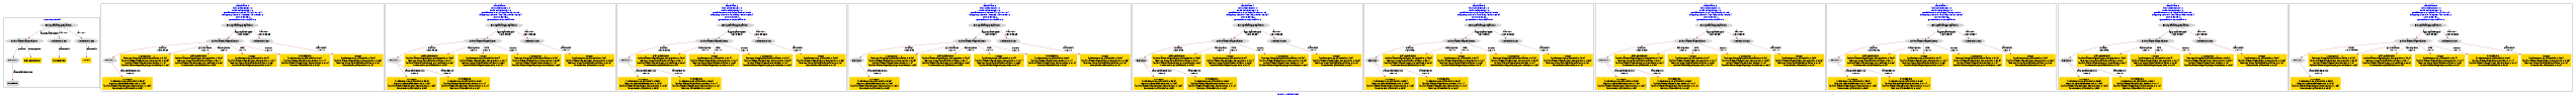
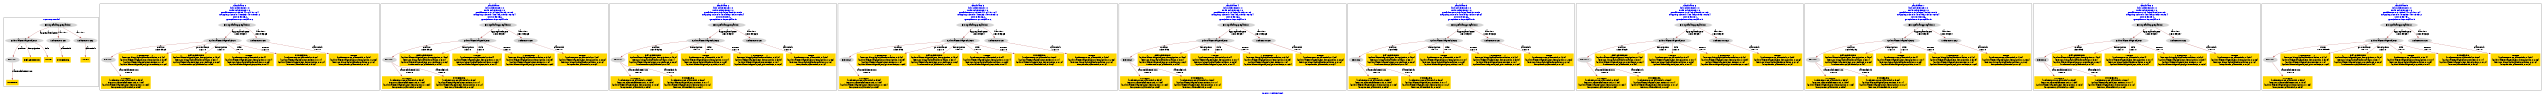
  digraph {
    fontcolor=blue
    fontname="DejaVu Serif"
    label="s08-s-17-edited.xml"
    remincross=true
    node [fillcolor=gold fontname="DejaVu Serif" style=filled shape=plaintext]
    edge [color=brown fontcolor=black fontname="DejaVu Serif"]
    n1 [color=white fillcolor=lightgray label=CulturalHeritageObject1 shape=""]
    n2 [color=white fillcolor=lightgray label=Person1 shape=""]
    n3 [label=DESCRIPTION]
-   n5 [fillcolor=lightgray label=AUTHOR]
+   n4 [label=TITLE]
+   n5 [label=AUTHOR]
    n6 [color=white fillcolor=lightgray label=EuropeanaAggregation1 shape=""]
    n7 [color=white fillcolor=lightgray label=WebResource1 shape=""]
    n8 [color=white fillcolor=lightgray label=WebResource2 shape=""]
    n9 [label=IMAGESRC]
    n10 [label=VIDEO]
    n11 [color=white fillcolor=lightgray label=CulturalHeritageObject1 shape=""]
    n12 [color=white fillcolor=lightgray label=Person1 shape=""]
    n13 [color=white fillcolor=lightgray label=EuropeanaAggregation1 shape=""]
    n14 [color=white fillcolor=lightgray label=WebResource1 shape=""]
    n15 [label="CAPTION\n[Person,biographicalInformation,0.342]\n[CulturalHeritageObject,description,0.309]\n[CulturalHeritageObject,extent,0.18]\n[CulturalHeritageObject,provenance,0.169]"]
    n16 [label="DESCRIPTION\n[CulturalHeritageObject,description,0.492]\n[Person,biographicalInformation,0.381]\n[CulturalHeritageObject,provenance,0.082]\n[WebResource,classLink,0.045]"]
    n17 [label="AUTHOR\n[WebResource,classLink,0.533]\n[Person,nameOfThePerson,0.189]\n[CulturalHeritageObject,description,0.183]\n[Document,classLink,0.095]"]
    n18 [label="VIDEO\n[WebResource,classLink,0.984]\n[CulturalHeritageObject,description,0.007]\n[Person,biographicalInformation,0.005]\n[CulturalHeritageObject,title,0.004]"]
    n19 [label="TITLE\n[WebResource,classLink,0.425]\n[CulturalHeritageObject,description,0.286]\n[Person,biographicalInformation,0.216]\n[Document,classLink,0.073]"]
    n20 [label="IMAGESRC\n[WebResource,classLink,0.968]\n[CulturalHeritageObject,extent,0.017]\n[CulturalHeritageObject,description,0.012]\n[Person,dateOfBirth,0.003]"]
    n21 [color=white fillcolor=lightgray label=CulturalHeritageObject1 shape=""]
    n22 [color=white fillcolor=lightgray label=Person1 shape=""]
    n23 [color=white fillcolor=lightgray label=EuropeanaAggregation1 shape=""]
    n24 [color=white fillcolor=lightgray label=WebResource1 shape=""]
    n25 [label="DESCRIPTION\n[CulturalHeritageObject,description,0.492]\n[Person,biographicalInformation,0.381]\n[CulturalHeritageObject,provenance,0.082]\n[WebResource,classLink,0.045]"]
    n26 [label="AUTHOR\n[WebResource,classLink,0.533]\n[Person,nameOfThePerson,0.189]\n[CulturalHeritageObject,description,0.183]\n[Document,classLink,0.095]"]
    n27 [label="VIDEO\n[WebResource,classLink,0.984]\n[CulturalHeritageObject,description,0.007]\n[Person,biographicalInformation,0.005]\n[CulturalHeritageObject,title,0.004]"]
    n28 [label="IMAGESRC\n[WebResource,classLink,0.968]\n[CulturalHeritageObject,extent,0.017]\n[CulturalHeritageObject,description,0.012]\n[Person,dateOfBirth,0.003]"]
    n29 [label="TITLE\n[WebResource,classLink,0.425]\n[CulturalHeritageObject,description,0.286]\n[Person,biographicalInformation,0.216]\n[Document,classLink,0.073]"]
    n30 [label="CAPTION\n[Person,biographicalInformation,0.342]\n[CulturalHeritageObject,description,0.309]\n[CulturalHeritageObject,extent,0.18]\n[CulturalHeritageObject,provenance,0.169]"]
    n31 [color=white fillcolor=lightgray label=CulturalHeritageObject2 shape=""]
    n32 [color=white fillcolor=lightgray label=Person1 shape=""]
    n33 [color=white fillcolor=lightgray label=EuropeanaAggregation1 shape=""]
    n34 [color=white fillcolor=lightgray label=WebResource1 shape=""]
    n35 [label="DESCRIPTION\n[CulturalHeritageObject,description,0.492]\n[Person,biographicalInformation,0.381]\n[CulturalHeritageObject,provenance,0.082]\n[WebResource,classLink,0.045]"]
    n36 [label="AUTHOR\n[WebResource,classLink,0.533]\n[Person,nameOfThePerson,0.189]\n[CulturalHeritageObject,description,0.183]\n[Document,classLink,0.095]"]
    n37 [label="VIDEO\n[WebResource,classLink,0.984]\n[CulturalHeritageObject,description,0.007]\n[Person,biographicalInformation,0.005]\n[CulturalHeritageObject,title,0.004]"]
    n38 [label="CAPTION\n[Person,biographicalInformation,0.342]\n[CulturalHeritageObject,description,0.309]\n[CulturalHeritageObject,extent,0.18]\n[CulturalHeritageObject,provenance,0.169]"]
    n39 [label="IMAGESRC\n[WebResource,classLink,0.968]\n[CulturalHeritageObject,extent,0.017]\n[CulturalHeritageObject,description,0.012]\n[Person,dateOfBirth,0.003]"]
    n40 [label="TITLE\n[WebResource,classLink,0.425]\n[CulturalHeritageObject,description,0.286]\n[Person,biographicalInformation,0.216]\n[Document,classLink,0.073]"]
    n41 [color=white fillcolor=lightgray label=CulturalHeritageObject1 shape=""]
    n42 [color=white fillcolor=lightgray label=Person2 shape=""]
    n43 [color=white fillcolor=lightgray label=EuropeanaAggregation1 shape=""]
    n44 [color=white fillcolor=lightgray label=WebResource1 shape=""]
    n45 [label="CAPTION\n[Person,biographicalInformation,0.342]\n[CulturalHeritageObject,description,0.309]\n[CulturalHeritageObject,extent,0.18]\n[CulturalHeritageObject,provenance,0.169]"]
    n46 [label="DESCRIPTION\n[CulturalHeritageObject,description,0.492]\n[Person,biographicalInformation,0.381]\n[CulturalHeritageObject,provenance,0.082]\n[WebResource,classLink,0.045]"]
    n47 [label="VIDEO\n[WebResource,classLink,0.984]\n[CulturalHeritageObject,description,0.007]\n[Person,biographicalInformation,0.005]\n[CulturalHeritageObject,title,0.004]"]
    n48 [label="AUTHOR\n[WebResource,classLink,0.533]\n[Person,nameOfThePerson,0.189]\n[CulturalHeritageObject,description,0.183]\n[Document,classLink,0.095]"]
    n49 [label="TITLE\n[WebResource,classLink,0.425]\n[CulturalHeritageObject,description,0.286]\n[Person,biographicalInformation,0.216]\n[Document,classLink,0.073]"]
    n50 [label="IMAGESRC\n[WebResource,classLink,0.968]\n[CulturalHeritageObject,extent,0.017]\n[CulturalHeritageObject,description,0.012]\n[Person,dateOfBirth,0.003]"]
    n51 [color=white fillcolor=lightgray label=CulturalHeritageObject1 shape=""]
    n52 [color=white fillcolor=lightgray label=Person2 shape=""]
    n53 [color=white fillcolor=lightgray label=EuropeanaAggregation1 shape=""]
    n54 [color=white fillcolor=lightgray label=WebResource1 shape=""]
    n55 [label="DESCRIPTION\n[CulturalHeritageObject,description,0.492]\n[Person,biographicalInformation,0.381]\n[CulturalHeritageObject,provenance,0.082]\n[WebResource,classLink,0.045]"]
    n56 [label="VIDEO\n[WebResource,classLink,0.984]\n[CulturalHeritageObject,description,0.007]\n[Person,biographicalInformation,0.005]\n[CulturalHeritageObject,title,0.004]"]
    n57 [label="AUTHOR\n[WebResource,classLink,0.533]\n[Person,nameOfThePerson,0.189]\n[CulturalHeritageObject,description,0.183]\n[Document,classLink,0.095]"]
    n58 [label="IMAGESRC\n[WebResource,classLink,0.968]\n[CulturalHeritageObject,extent,0.017]\n[CulturalHeritageObject,description,0.012]\n[Person,dateOfBirth,0.003]"]
    n59 [label="TITLE\n[WebResource,classLink,0.425]\n[CulturalHeritageObject,description,0.286]\n[Person,biographicalInformation,0.216]\n[Document,classLink,0.073]"]
    n60 [label="CAPTION\n[Person,biographicalInformation,0.342]\n[CulturalHeritageObject,description,0.309]\n[CulturalHeritageObject,extent,0.18]\n[CulturalHeritageObject,provenance,0.169]"]
    n61 [color=white fillcolor=lightgray label=CulturalHeritageObject2 shape=""]
    n62 [color=white fillcolor=lightgray label=Person2 shape=""]
    n63 [color=white fillcolor=lightgray label=EuropeanaAggregation1 shape=""]
    n64 [color=white fillcolor=lightgray label=WebResource1 shape=""]
    n65 [label="DESCRIPTION\n[CulturalHeritageObject,description,0.492]\n[Person,biographicalInformation,0.381]\n[CulturalHeritageObject,provenance,0.082]\n[WebResource,classLink,0.045]"]
    n66 [label="VIDEO\n[WebResource,classLink,0.984]\n[CulturalHeritageObject,description,0.007]\n[Person,biographicalInformation,0.005]\n[CulturalHeritageObject,title,0.004]"]
    n67 [label="CAPTION\n[Person,biographicalInformation,0.342]\n[CulturalHeritageObject,description,0.309]\n[CulturalHeritageObject,extent,0.18]\n[CulturalHeritageObject,provenance,0.169]"]
    n68 [label="AUTHOR\n[WebResource,classLink,0.533]\n[Person,nameOfThePerson,0.189]\n[CulturalHeritageObject,description,0.183]\n[Document,classLink,0.095]"]
    n69 [label="IMAGESRC\n[WebResource,classLink,0.968]\n[CulturalHeritageObject,extent,0.017]\n[CulturalHeritageObject,description,0.012]\n[Person,dateOfBirth,0.003]"]
    n70 [label="TITLE\n[WebResource,classLink,0.425]\n[CulturalHeritageObject,description,0.286]\n[Person,biographicalInformation,0.216]\n[Document,classLink,0.073]"]
    n71 [color=white fillcolor=lightgray label=CulturalHeritageObject1 shape=""]
    n72 [color=white fillcolor=lightgray label=Person1 shape=""]
    n73 [color=white fillcolor=lightgray label=EuropeanaAggregation1 shape=""]
    n74 [color=white fillcolor=lightgray label=WebResource2 shape=""]
    n75 [label="DESCRIPTION\n[CulturalHeritageObject,description,0.492]\n[Person,biographicalInformation,0.381]\n[CulturalHeritageObject,provenance,0.082]\n[WebResource,classLink,0.045]"]
    n76 [label="AUTHOR\n[WebResource,classLink,0.533]\n[Person,nameOfThePerson,0.189]\n[CulturalHeritageObject,description,0.183]\n[Document,classLink,0.095]"]
    n77 [label="VIDEO\n[WebResource,classLink,0.984]\n[CulturalHeritageObject,description,0.007]\n[Person,biographicalInformation,0.005]\n[CulturalHeritageObject,title,0.004]"]
    n78 [label="IMAGESRC\n[WebResource,classLink,0.968]\n[CulturalHeritageObject,extent,0.017]\n[CulturalHeritageObject,description,0.012]\n[Person,dateOfBirth,0.003]"]
    n79 [label="CAPTION\n[Person,biographicalInformation,0.342]\n[CulturalHeritageObject,description,0.309]\n[CulturalHeritageObject,extent,0.18]\n[CulturalHeritageObject,provenance,0.169]"]
    n80 [label="TITLE\n[WebResource,classLink,0.425]\n[CulturalHeritageObject,description,0.286]\n[Person,biographicalInformation,0.216]\n[Document,classLink,0.073]"]
    n81 [color=white fillcolor=lightgray label=CulturalHeritageObject2 shape=""]
    n82 [color=white fillcolor=lightgray label=Person1 shape=""]
    n83 [color=white fillcolor=lightgray label=EuropeanaAggregation1 shape=""]
    n84 [color=white fillcolor=lightgray label=WebResource2 shape=""]
    n85 [label="DESCRIPTION\n[CulturalHeritageObject,description,0.492]\n[Person,biographicalInformation,0.381]\n[CulturalHeritageObject,provenance,0.082]\n[WebResource,classLink,0.045]"]
    n86 [label="AUTHOR\n[WebResource,classLink,0.533]\n[Person,nameOfThePerson,0.189]\n[CulturalHeritageObject,description,0.183]\n[Document,classLink,0.095]"]
    n87 [label="VIDEO\n[WebResource,classLink,0.984]\n[CulturalHeritageObject,description,0.007]\n[Person,biographicalInformation,0.005]\n[CulturalHeritageObject,title,0.004]"]
    n88 [label="CAPTION\n[Person,biographicalInformation,0.342]\n[CulturalHeritageObject,description,0.309]\n[CulturalHeritageObject,extent,0.18]\n[CulturalHeritageObject,provenance,0.169]"]
    n89 [label="IMAGESRC\n[WebResource,classLink,0.968]\n[CulturalHeritageObject,extent,0.017]\n[CulturalHeritageObject,description,0.012]\n[Person,dateOfBirth,0.003]"]
    n90 [label="TITLE\n[WebResource,classLink,0.425]\n[CulturalHeritageObject,description,0.286]\n[Person,biographicalInformation,0.216]\n[Document,classLink,0.073]"]
    n91 [color=white fillcolor=lightgray label=CulturalHeritageObject1 shape=""]
    n92 [color=white fillcolor=lightgray label=Person2 shape=""]
    n93 [color=white fillcolor=lightgray label=EuropeanaAggregation1 shape=""]
    n94 [color=white fillcolor=lightgray label=WebResource2 shape=""]
    n95 [label="DESCRIPTION\n[CulturalHeritageObject,description,0.492]\n[Person,biographicalInformation,0.381]\n[CulturalHeritageObject,provenance,0.082]\n[WebResource,classLink,0.045]"]
    n96 [label="VIDEO\n[WebResource,classLink,0.984]\n[CulturalHeritageObject,description,0.007]\n[Person,biographicalInformation,0.005]\n[CulturalHeritageObject,title,0.004]"]
    n97 [label="AUTHOR\n[WebResource,classLink,0.533]\n[Person,nameOfThePerson,0.189]\n[CulturalHeritageObject,description,0.183]\n[Document,classLink,0.095]"]
    n98 [label="IMAGESRC\n[WebResource,classLink,0.968]\n[CulturalHeritageObject,extent,0.017]\n[CulturalHeritageObject,description,0.012]\n[Person,dateOfBirth,0.003]"]
    n99 [label="CAPTION\n[Person,biographicalInformation,0.342]\n[CulturalHeritageObject,description,0.309]\n[CulturalHeritageObject,extent,0.18]\n[CulturalHeritageObject,provenance,0.169]"]
    n100 [label="TITLE\n[WebResource,classLink,0.425]\n[CulturalHeritageObject,description,0.286]\n[Person,biographicalInformation,0.216]\n[Document,classLink,0.073]"]
    n101 [color=white fillcolor=lightgray label=CulturalHeritageObject1 shape=""]
    n102 [color=white fillcolor=lightgray label=Person1 shape=""]
    n103 [color=white fillcolor=lightgray label=EuropeanaAggregation1 shape=""]
    n104 [color=white fillcolor=lightgray label=WebResource1 shape=""]
    n105 [label="CAPTION\n[Person,biographicalInformation,0.342]\n[CulturalHeritageObject,description,0.309]\n[CulturalHeritageObject,extent,0.18]\n[CulturalHeritageObject,provenance,0.169]"]
    n106 [label="DESCRIPTION\n[CulturalHeritageObject,description,0.492]\n[Person,biographicalInformation,0.381]\n[CulturalHeritageObject,provenance,0.082]\n[WebResource,classLink,0.045]"]
    n107 [label="AUTHOR\n[WebResource,classLink,0.533]\n[Person,nameOfThePerson,0.189]\n[CulturalHeritageObject,description,0.183]\n[Document,classLink,0.095]"]
    n108 [label="VIDEO\n[WebResource,classLink,0.984]\n[CulturalHeritageObject,description,0.007]\n[Person,biographicalInformation,0.005]\n[CulturalHeritageObject,title,0.004]"]
    n109 [label="TITLE\n[WebResource,classLink,0.425]\n[CulturalHeritageObject,description,0.286]\n[Person,biographicalInformation,0.216]\n[Document,classLink,0.073]"]
    n110 [label="IMAGESRC\n[WebResource,classLink,0.968]\n[CulturalHeritageObject,extent,0.017]\n[CulturalHeritageObject,description,0.012]\n[Person,dateOfBirth,0.003]"]
    subgraph cluster_1 {
      label="1-correct model"
      n1
      n2
      n3
+     n4
      n5
      n6
      n7
      n8
      n9
      n10
    }
    subgraph cluster_2 {
      label="candidate 0\nlink coherence:1.0\nnode coherence:1.0\nconfidence:0.21595944704757164\nmapping score:0.4886531490158572\ncost:8.98052\n-precision:0.67-recall:0.6"
      n11
      n12
      n13
      n14
      n15
      n16
      n17
      n18
      n19
      n20
    }
    subgraph cluster_3 {
      label="candidate 1\nlink coherence:1.0\nnode coherence:1.0\nconfidence:0.21548564509318183\nmapping score:0.48849521503106064\ncost:8.98052\n-precision:0.56-recall:0.5"
      n21
      n22
      n23
      n24
      n25
      n26
      n27
      n28
      n29
      n30
    }
    subgraph cluster_4 {
      label="candidate 2\nlink coherence:1.0\nnode coherence:1.0\nconfidence:0.21548564509318183\nmapping score:0.48849521503106064\ncost:8.98054\n-precision:0.56-recall:0.5"
      n31
      n32
      n33
      n34
      n35
      n36
      n37
      n38
      n39
      n40
    }
    subgraph cluster_5 {
      label="candidate 3\nlink coherence:1.0\nnode coherence:1.0\nconfidence:0.21595944704757164\nmapping score:0.4886531490158572\ncost:8.98062\n-precision:0.67-recall:0.6"
      n41
      n42
      n43
      n44
      n45
      n46
      n47
      n48
      n49
      n50
    }
    subgraph cluster_6 {
      label="candidate 4\nlink coherence:1.0\nnode coherence:1.0\nconfidence:0.21548564509318183\nmapping score:0.48849521503106064\ncost:8.98062\n-precision:0.56-recall:0.5"
      n51
      n52
      n53
      n54
      n55
      n56
      n57
      n58
      n59
      n60
    }
    subgraph cluster_7 {
      label="candidate 5\nlink coherence:1.0\nnode coherence:1.0\nconfidence:0.21548564509318183\nmapping score:0.48849521503106064\ncost:8.98062\n-precision:0.56-recall:0.5"
      n61
      n62
      n63
      n64
      n65
      n66
      n67
      n68
      n69
      n70
    }
    subgraph cluster_8 {
      label="candidate 6\nlink coherence:1.0\nnode coherence:1.0\nconfidence:0.21548564509318183\nmapping score:0.48849521503106064\ncost:8.98084\n-precision:0.56-recall:0.5"
      n71
      n72
      n73
      n74
      n75
      n76
      n77
      n78
      n79
      n80
    }
    subgraph cluster_9 {
      label="candidate 7\nlink coherence:1.0\nnode coherence:1.0\nconfidence:0.21548564509318183\nmapping score:0.48849521503106064\ncost:8.98086\n-precision:0.56-recall:0.5"
      n81
      n82
      n83
      n84
      n85
      n86
      n87
      n88
      n89
      n90
    }
    subgraph cluster_10 {
      label="candidate 8\nlink coherence:1.0\nnode coherence:1.0\nconfidence:0.21548564509318183\nmapping score:0.48849521503106064\ncost:8.98094\n-precision:0.56-recall:0.5"
      n91
      n92
      n93
      n94
      n95
      n96
      n97
      n98
      n99
      n100
    }
    subgraph cluster_11 {
      label="candidate 9\nlink coherence:1.0\nnode coherence:1.0\nconfidence:0.21595944704757164\nmapping score:0.4886531490158572\ncost:8.98751\n-precision:0.56-recall:0.5"
      n101
      n102
      n103
      n104
      n105
      n106
      n107
      n108
      n109
      n110
    }
    n1 -> n2 [label=creator]
    n1 -> n3 [label=description]
+   n1 -> n4 [label=title]
    n2 -> n5 [label=nameOfThePerson]
    n6 -> n1 [label=aggregatedCHO]
    n6 -> n7 [label=hasView]
    n6 -> n8 [label=hasView]
    n7 -> n9 [label=classLink]
    n8 -> n10 [label=classLink]
    n11 -> n12 [label="creator\nw=0.9929"]
    n11 -> n15 [label="provenance\nw=1.0"]
    n11 -> n16 [label="description\nw=1.0"]
    n11 -> n18 [label="title\nw=1.0"]
    n11 -> n20 [label="extent\nw=1.0"]
    n12 -> n17 [label="nameOfThePerson\nw=1.0"]
    n13 -> n11 [label="aggregatedCHO\nw=0.99397"]
    n13 -> n14 [label="hasView\nw=0.99365"]
    n14 -> n19 [label="classLink\nw=1.0"]
    n21 -> n22 [label="creator\nw=0.9929"]
    n21 -> n25 [label="description\nw=1.0"]
    n21 -> n27 [label="title\nw=1.0"]
    n21 -> n30 [label="extent\nw=1.0"]
    n22 -> n26 [label="nameOfThePerson\nw=1.0"]
    n22 -> n28 [label="dateOfBirth\nw=1.0"]
    n23 -> n21 [label="aggregatedCHO\nw=0.99397"]
    n23 -> n24 [label="hasView\nw=0.99365"]
    n24 -> n29 [label="classLink\nw=1.0"]
    n31 -> n32 [label="creator\nw=0.99292"]
    n31 -> n35 [label="description\nw=1.0"]
    n31 -> n37 [label="title\nw=1.0"]
    n31 -> n38 [label="extent\nw=1.0"]
    n32 -> n36 [label="nameOfThePerson\nw=1.0"]
    n32 -> n39 [label="dateOfBirth\nw=1.0"]
    n33 -> n31 [label="aggregatedCHO\nw=0.99397"]
    n33 -> n34 [label="hasView\nw=0.99365"]
    n34 -> n40 [label="classLink\nw=1.0"]
    n41 -> n42 [label="creator\nw=0.993"]
    n41 -> n45 [label="provenance\nw=1.0"]
    n41 -> n46 [label="description\nw=1.0"]
    n41 -> n47 [label="title\nw=1.0"]
    n41 -> n50 [label="extent\nw=1.0"]
    n42 -> n48 [label="nameOfThePerson\nw=1.0"]
    n43 -> n41 [label="aggregatedCHO\nw=0.99397"]
    n43 -> n44 [label="hasView\nw=0.99365"]
    n44 -> n49 [label="classLink\nw=1.0"]
    n51 -> n52 [label="creator\nw=0.993"]
    n51 -> n55 [label="description\nw=1.0"]
    n51 -> n56 [label="title\nw=1.0"]
    n51 -> n60 [label="extent\nw=1.0"]
    n52 -> n57 [label="nameOfThePerson\nw=1.0"]
    n52 -> n58 [label="dateOfBirth\nw=1.0"]
    n53 -> n51 [label="aggregatedCHO\nw=0.99397"]
    n53 -> n54 [label="hasView\nw=0.99365"]
    n54 -> n59 [label="classLink\nw=1.0"]
    n61 -> n62 [label="creator\nw=0.993"]
    n61 -> n65 [label="description\nw=1.0"]
    n61 -> n66 [label="title\nw=1.0"]
    n61 -> n67 [label="extent\nw=1.0"]
    n62 -> n68 [label="nameOfThePerson\nw=1.0"]
    n62 -> n69 [label="dateOfBirth\nw=1.0"]
    n63 -> n61 [label="aggregatedCHO\nw=0.99397"]
    n63 -> n64 [label="hasView\nw=0.99365"]
    n64 -> n70 [label="classLink\nw=1.0"]
    n71 -> n72 [label="creator\nw=0.9929"]
    n71 -> n75 [label="description\nw=1.0"]
    n71 -> n77 [label="title\nw=1.0"]
    n71 -> n79 [label="extent\nw=1.0"]
    n72 -> n76 [label="nameOfThePerson\nw=1.0"]
    n72 -> n78 [label="dateOfBirth\nw=1.0"]
    n73 -> n71 [label="aggregatedCHO\nw=0.99397"]
    n73 -> n74 [label="hasView\nw=0.99397"]
    n74 -> n80 [label="classLink\nw=1.0"]
    n81 -> n82 [label="creator\nw=0.99292"]
    n81 -> n85 [label="description\nw=1.0"]
    n81 -> n87 [label="title\nw=1.0"]
    n81 -> n88 [label="extent\nw=1.0"]
    n82 -> n86 [label="nameOfThePerson\nw=1.0"]
    n82 -> n89 [label="dateOfBirth\nw=1.0"]
    n83 -> n81 [label="aggregatedCHO\nw=0.99397"]
    n83 -> n84 [label="hasView\nw=0.99397"]
    n84 -> n90 [label="classLink\nw=1.0"]
    n91 -> n92 [label="creator\nw=0.993"]
    n91 -> n95 [label="description\nw=1.0"]
    n91 -> n96 [label="title\nw=1.0"]
    n91 -> n99 [label="extent\nw=1.0"]
    n92 -> n97 [label="nameOfThePerson\nw=1.0"]
    n92 -> n98 [label="dateOfBirth\nw=1.0"]
    n93 -> n91 [label="aggregatedCHO\nw=0.99397"]
    n93 -> n94 [label="hasView\nw=0.99397"]
    n94 -> n100 [label="classLink\nw=1.0"]
    n101 -> n102 [label="sitter\nw=0.99989"]
    n101 -> n105 [label="provenance\nw=1.0"]
    n101 -> n106 [label="description\nw=1.0"]
    n101 -> n108 [label="title\nw=1.0"]
    n101 -> n110 [label="extent\nw=1.0"]
    n102 -> n107 [label="nameOfThePerson\nw=1.0"]
    n103 -> n101 [label="aggregatedCHO\nw=0.99397"]
    n103 -> n104 [label="hasView\nw=0.99365"]
    n104 -> n109 [label="classLink\nw=1.0"]
  }
